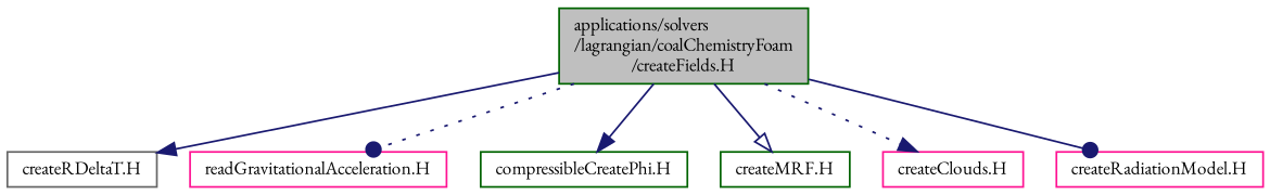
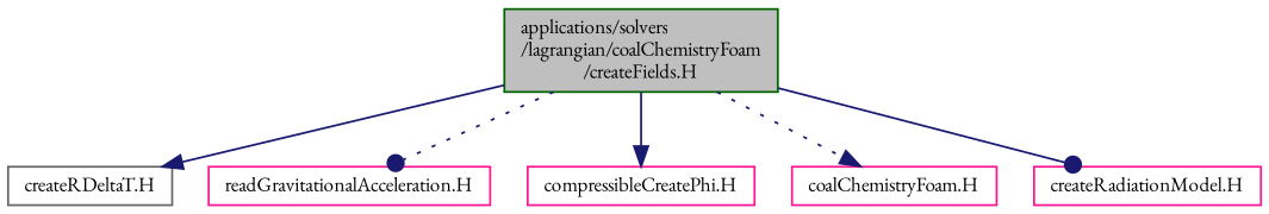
  digraph {
    fontname="EB Garamond"
    node [color=darkgreen fontname="EB Garamond" fontsize=10 shape=record]
    edge [arrowhead=normal color=midnightblue fontname="EB Garamond" fontsize=10 labelfontname=Helvetica labelfontsize=10 style=solid]
    n1 [fillcolor=grey75 fontcolor=black height=0.2 label="applications/solvers\l/lagrangian/coalChemistryFoam\l/createFields.H" style=filled width=0.4]
    n2 [color=gray40 height=0.2 label="createRDeltaT.H" width=0.4]
    n3 [color=deeppink height=0.2 label="readGravitationalAcceleration.H" width=0.4]
-   n4 [height=0.2 label="compressibleCreatePhi.H" width=0.4]
-   n5 [height=0.2 label="createMRF.H" width=0.4]
-   n6 [color=deeppink height=0.2 label="createClouds.H" width=0.4]
+   n4 [color=deeppink height=0.2 label="compressibleCreatePhi.H" width=0.4]
+   n6 [color=deeppink height=0.2 label="coalChemistryFoam.H" width=0.4]
    n7 [color=deeppink height=0.2 label="createRadiationModel.H" width=0.4]
    n1 -> n2
    n1 -> n3 [arrowhead=dot style=dotted]
    n1 -> n4
-   n1 -> n5 [arrowhead=onormal]
    n1 -> n6 [style=dotted]
    n1 -> n7 [arrowhead=dot]
  }
